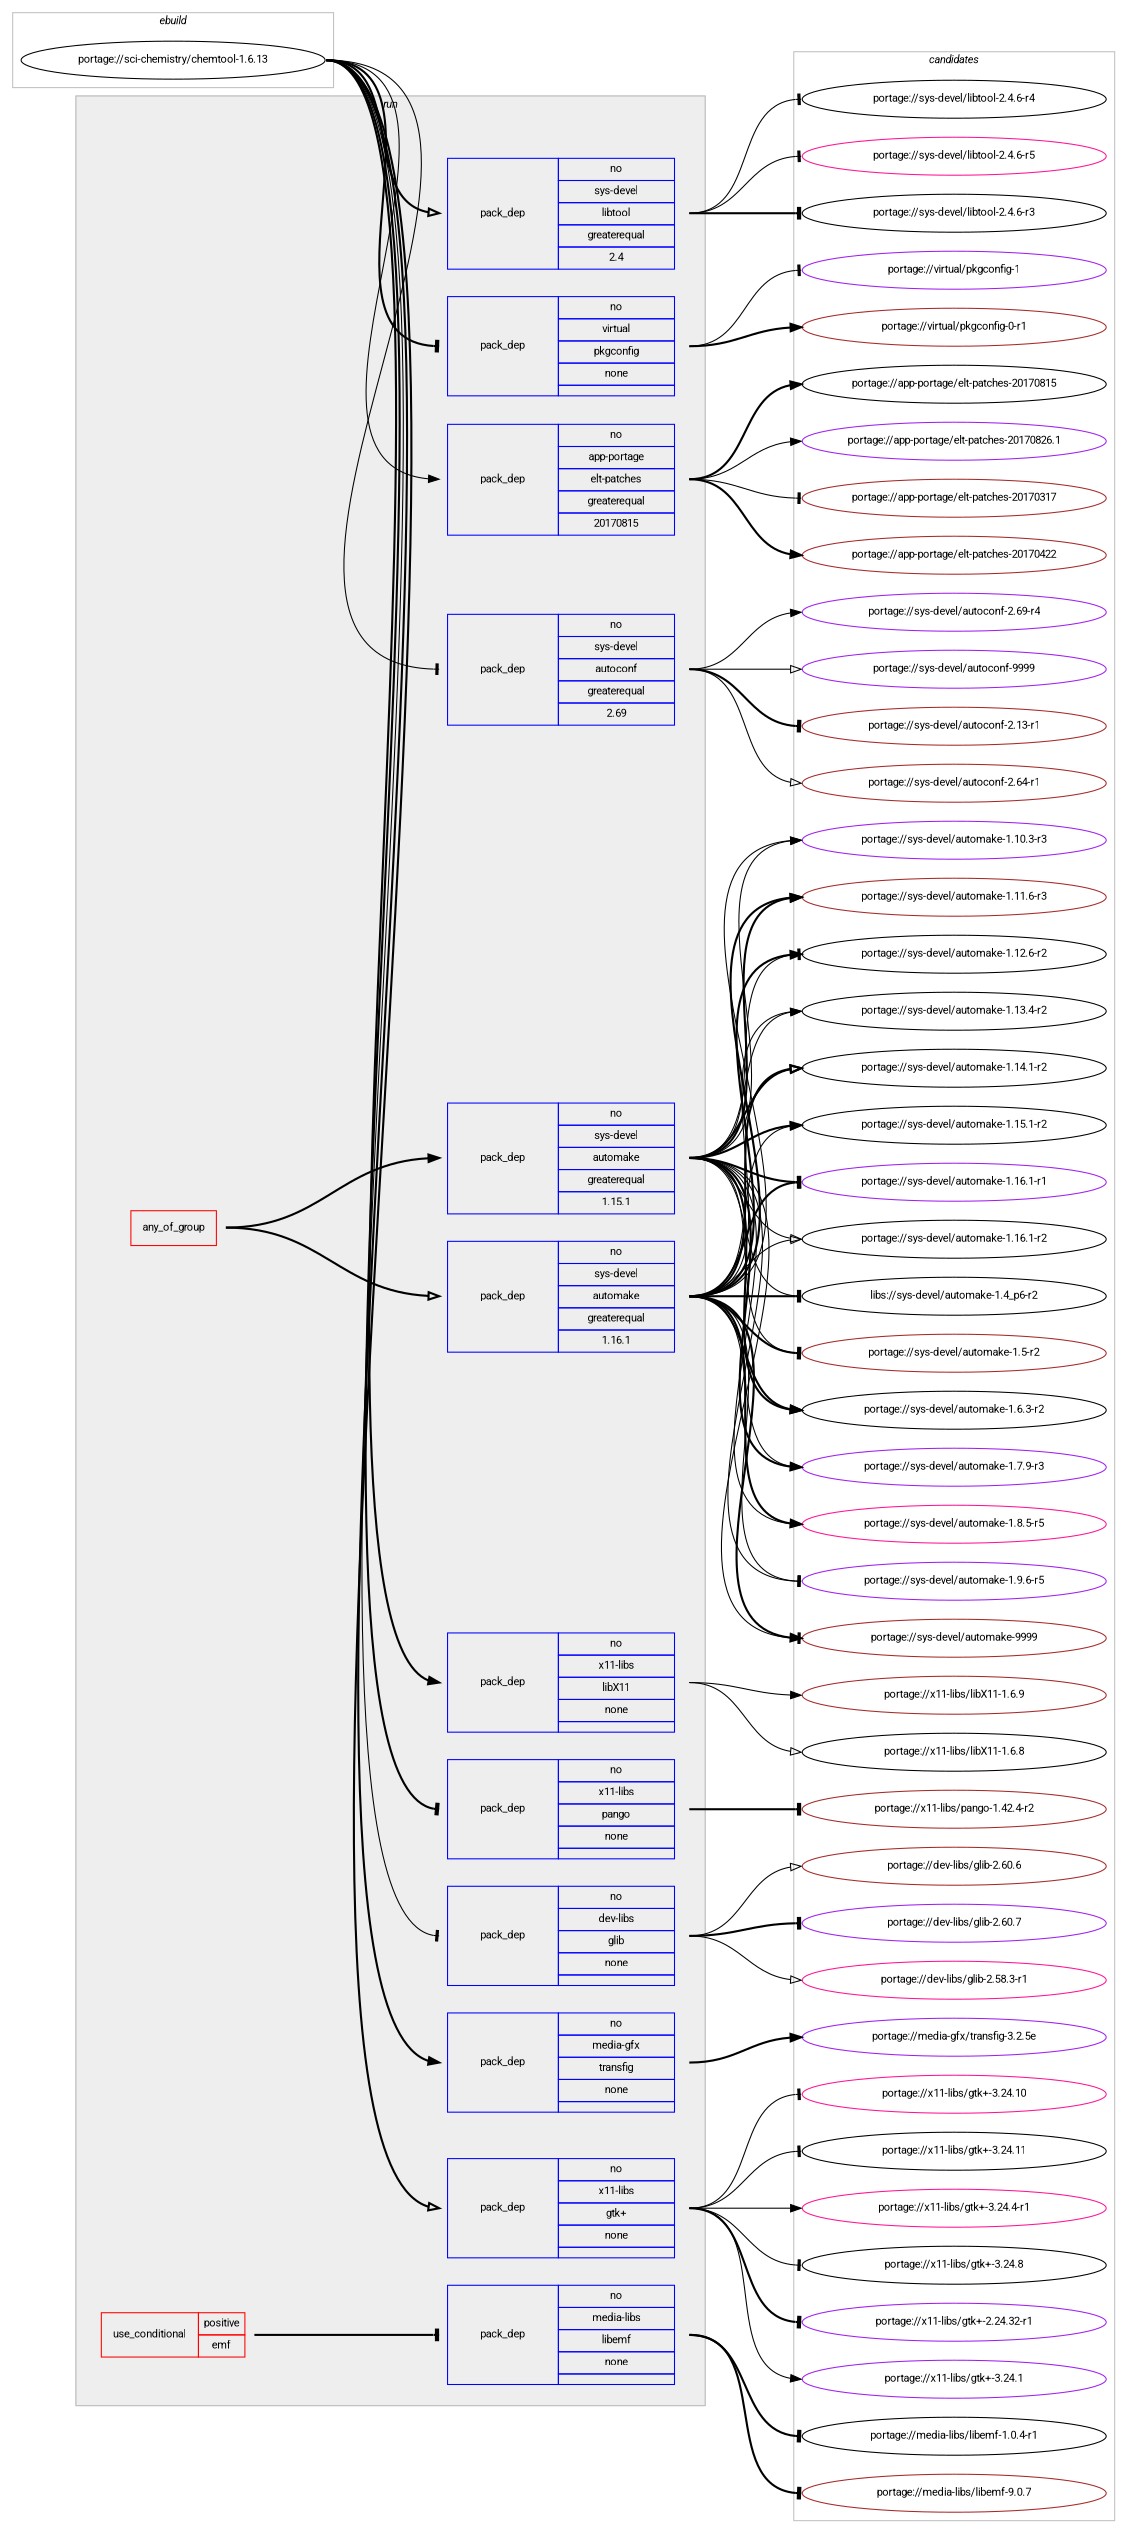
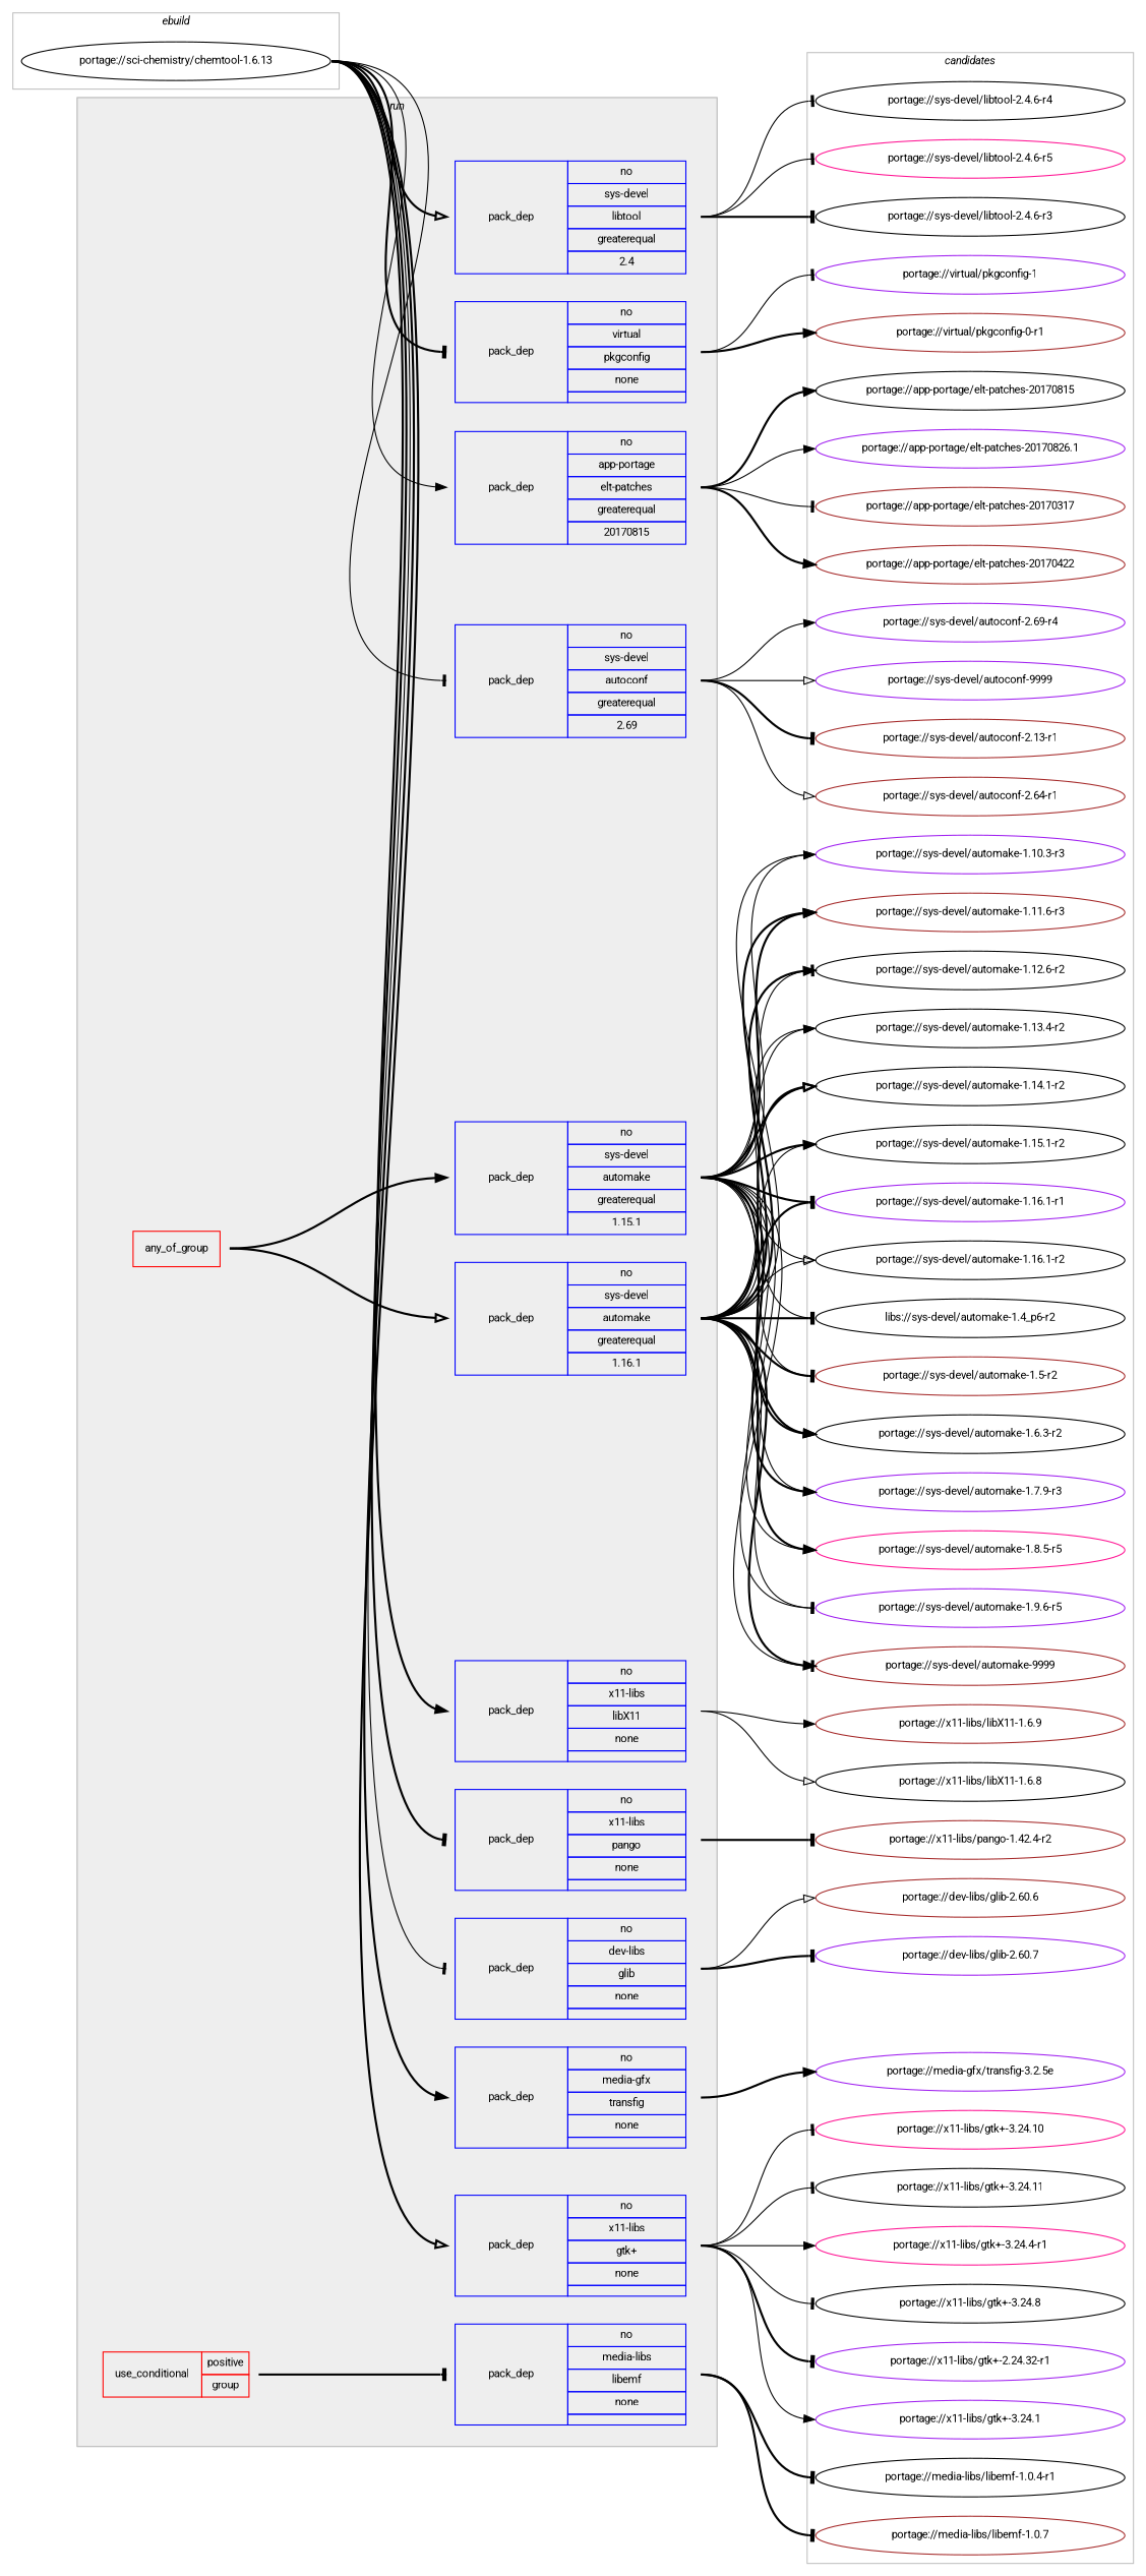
  digraph {
    compound=true
    concentrate=true
    fontname=Roboto
    fontsize=10
    newrank=true
    rankdir=LR
    ranksep=1.5
    node [color=black fontname=Roboto fontsize=10]
    edge [arrowhead=tee fontname=Roboto headport=w style=solid tailport=e weight=100]
    n1 [label="portage://sci-chemistry/chemtool-1.6.13" width=4]
    n2 [color=blue label=<<TABLE BORDER="0" CELLBORDER="1" CELLSPACING="0" CELLPADDING="4" WIDTH="220"><TR><TD ROWSPAN="6" CELLPADDING="30">pack_dep</TD></TR><TR><TD WIDTH="110">no</TD></TR><TR><TD>sys-devel</TD></TR><TR><TD>automake</TD></TR><TR><TD>greaterequal</TD></TR><TR><TD>1.16.1</TD></TR></TABLE>> shape=none]
    n3 [color=blue label=<<TABLE BORDER="0" CELLBORDER="1" CELLSPACING="0" CELLPADDING="4" WIDTH="220"><TR><TD ROWSPAN="6" CELLPADDING="30">pack_dep</TD></TR><TR><TD WIDTH="110">no</TD></TR><TR><TD>sys-devel</TD></TR><TR><TD>automake</TD></TR><TR><TD>greaterequal</TD></TR><TR><TD>1.15.1</TD></TR></TABLE>> shape=none]
    n4 [color=red label=<<TABLE BORDER="0" CELLBORDER="1" CELLSPACING="0" CELLPADDING="4"><TR><TD CELLPADDING="10">any_of_group</TD></TR></TABLE>> shape=none]
    n5 [color=blue label=<<TABLE BORDER="0" CELLBORDER="1" CELLSPACING="0" CELLPADDING="4" WIDTH="220"><TR><TD ROWSPAN="6" CELLPADDING="30">pack_dep</TD></TR><TR><TD WIDTH="110">no</TD></TR><TR><TD>app-portage</TD></TR><TR><TD>elt-patches</TD></TR><TR><TD>greaterequal</TD></TR><TR><TD>20170815</TD></TR></TABLE>> shape=none]
    n6 [color=blue label=<<TABLE BORDER="0" CELLBORDER="1" CELLSPACING="0" CELLPADDING="4" WIDTH="220"><TR><TD ROWSPAN="6" CELLPADDING="30">pack_dep</TD></TR><TR><TD WIDTH="110">no</TD></TR><TR><TD>sys-devel</TD></TR><TR><TD>autoconf</TD></TR><TR><TD>greaterequal</TD></TR><TR><TD>2.69</TD></TR></TABLE>> shape=none]
    n7 [color=blue label=<<TABLE BORDER="0" CELLBORDER="1" CELLSPACING="0" CELLPADDING="4" WIDTH="220"><TR><TD ROWSPAN="6" CELLPADDING="30">pack_dep</TD></TR><TR><TD WIDTH="110">no</TD></TR><TR><TD>sys-devel</TD></TR><TR><TD>libtool</TD></TR><TR><TD>greaterequal</TD></TR><TR><TD>2.4</TD></TR></TABLE>> shape=none]
    n8 [color=blue label=<<TABLE BORDER="0" CELLBORDER="1" CELLSPACING="0" CELLPADDING="4" WIDTH="220"><TR><TD ROWSPAN="6" CELLPADDING="30">pack_dep</TD></TR><TR><TD WIDTH="110">no</TD></TR><TR><TD>virtual</TD></TR><TR><TD>pkgconfig</TD></TR><TR><TD>none</TD></TR><TR><TD></TD></TR></TABLE>> shape=none]
    n9 [color=blue label=<<TABLE BORDER="0" CELLBORDER="1" CELLSPACING="0" CELLPADDING="4" WIDTH="220"><TR><TD ROWSPAN="6" CELLPADDING="30">pack_dep</TD></TR><TR><TD WIDTH="110">no</TD></TR><TR><TD>media-libs</TD></TR><TR><TD>libemf</TD></TR><TR><TD>none</TD></TR><TR><TD></TD></TR></TABLE>> shape=none]
-   n10 [color=red label=<<TABLE BORDER="0" CELLBORDER="1" CELLSPACING="0" CELLPADDING="4"><TR><TD ROWSPAN="3" CELLPADDING="10">use_conditional</TD></TR><TR><TD>positive</TD></TR><TR><TD>emf</TD></TR></TABLE>> shape=none]
+   n10 [color=red label=<<TABLE BORDER="0" CELLBORDER="1" CELLSPACING="0" CELLPADDING="4"><TR><TD ROWSPAN="3" CELLPADDING="10">use_conditional</TD></TR><TR><TD>positive</TD></TR><TR><TD>group</TD></TR></TABLE>> shape=none]
    n11 [color=blue label=<<TABLE BORDER="0" CELLBORDER="1" CELLSPACING="0" CELLPADDING="4" WIDTH="220"><TR><TD ROWSPAN="6" CELLPADDING="30">pack_dep</TD></TR><TR><TD WIDTH="110">no</TD></TR><TR><TD>dev-libs</TD></TR><TR><TD>glib</TD></TR><TR><TD>none</TD></TR><TR><TD></TD></TR></TABLE>> shape=none]
    n12 [color=blue label=<<TABLE BORDER="0" CELLBORDER="1" CELLSPACING="0" CELLPADDING="4" WIDTH="220"><TR><TD ROWSPAN="6" CELLPADDING="30">pack_dep</TD></TR><TR><TD WIDTH="110">no</TD></TR><TR><TD>media-gfx</TD></TR><TR><TD>transfig</TD></TR><TR><TD>none</TD></TR><TR><TD></TD></TR></TABLE>> shape=none]
    n13 [color=blue label=<<TABLE BORDER="0" CELLBORDER="1" CELLSPACING="0" CELLPADDING="4" WIDTH="220"><TR><TD ROWSPAN="6" CELLPADDING="30">pack_dep</TD></TR><TR><TD WIDTH="110">no</TD></TR><TR><TD>x11-libs</TD></TR><TR><TD>gtk+</TD></TR><TR><TD>none</TD></TR><TR><TD></TD></TR></TABLE>> shape=none]
    n14 [color=blue label=<<TABLE BORDER="0" CELLBORDER="1" CELLSPACING="0" CELLPADDING="4" WIDTH="220"><TR><TD ROWSPAN="6" CELLPADDING="30">pack_dep</TD></TR><TR><TD WIDTH="110">no</TD></TR><TR><TD>x11-libs</TD></TR><TR><TD>libX11</TD></TR><TR><TD>none</TD></TR><TR><TD></TD></TR></TABLE>> shape=none]
    n15 [color=blue label=<<TABLE BORDER="0" CELLBORDER="1" CELLSPACING="0" CELLPADDING="4" WIDTH="220"><TR><TD ROWSPAN="6" CELLPADDING="30">pack_dep</TD></TR><TR><TD WIDTH="110">no</TD></TR><TR><TD>x11-libs</TD></TR><TR><TD>pango</TD></TR><TR><TD>none</TD></TR><TR><TD></TD></TR></TABLE>> shape=none]
    n16 [color=purple label="portage://sys-devel/automake-1.10.3-r3" width=4]
    n17 [color=brown label="portage://sys-devel/automake-1.11.6-r3" width=4]
    n18 [label="portage://sys-devel/automake-1.12.6-r2" width=4]
    n19 [label="portage://sys-devel/automake-1.13.4-r2" width=4]
    n20 [label="portage://sys-devel/automake-1.14.1-r2" width=4]
    n21 [label="portage://sys-devel/automake-1.15.1-r2" width=4]
    n22 [color=purple label="portage://sys-devel/automake-1.16.1-r1" width=4]
    n23 [label="portage://sys-devel/automake-1.16.1-r2" width=4]
    n24 [label="libs://sys-devel/automake-1.4_p6-r2" width=4]
    n25 [color=brown label="portage://sys-devel/automake-1.5-r2" width=4]
    n26 [label="portage://sys-devel/automake-1.6.3-r2" width=4]
    n27 [color=purple label="portage://sys-devel/automake-1.7.9-r3" width=4]
    n28 [color=deeppink label="portage://sys-devel/automake-1.8.5-r5" width=4]
    n29 [color=purple label="portage://sys-devel/automake-1.9.6-r5" width=4]
    n30 [color=brown label="portage://sys-devel/automake-9999" width=4]
    n31 [color=brown label="portage://app-portage/elt-patches-20170317" width=4]
    n32 [color=brown label="portage://app-portage/elt-patches-20170422" width=4]
    n33 [label="portage://app-portage/elt-patches-20170815" width=4]
    n34 [color=purple label="portage://app-portage/elt-patches-20170826.1" width=4]
    n35 [color=brown label="portage://sys-devel/autoconf-2.13-r1" width=4]
    n36 [color=brown label="portage://sys-devel/autoconf-2.64-r1" width=4]
    n37 [color=purple label="portage://sys-devel/autoconf-2.69-r4" width=4]
    n38 [color=purple label="portage://sys-devel/autoconf-9999" width=4]
    n39 [label="portage://sys-devel/libtool-2.4.6-r3" width=4]
    n40 [label="portage://sys-devel/libtool-2.4.6-r4" width=4]
    n41 [color=deeppink label="portage://sys-devel/libtool-2.4.6-r5" width=4]
    n42 [color=brown label="portage://virtual/pkgconfig-0-r1" width=4]
    n43 [color=purple label="portage://virtual/pkgconfig-1" width=4]
    n44 [label="portage://media-libs/libemf-1.0.4-r1" width=4]
-   n45 [color=brown label="portage://media-libs/libemf-9.0.7" width=4]
-   n46 [color=deeppink label="portage://dev-libs/glib-2.58.3-r1" width=4]
+   n45 [color=brown label="portage://media-libs/libemf-1.0.7" width=4]
    n47 [color=brown label="portage://dev-libs/glib-2.60.6" width=4]
    n48 [color=purple label="portage://dev-libs/glib-2.60.7" width=4]
    n49 [color=purple label="portage://media-gfx/transfig-3.2.5e" width=4]
    n50 [color=purple label="portage://x11-libs/gtk+-2.24.32-r1" width=4]
    n51 [color=purple label="portage://x11-libs/gtk+-3.24.1" width=4]
    n52 [color=deeppink label="portage://x11-libs/gtk+-3.24.10" width=4]
    n53 [label="portage://x11-libs/gtk+-3.24.11" width=4]
    n54 [color=deeppink label="portage://x11-libs/gtk+-3.24.4-r1" width=4]
    n55 [label="portage://x11-libs/gtk+-3.24.8" width=4]
    n56 [label="portage://x11-libs/libX11-1.6.8" width=4]
    n57 [color=brown label="portage://x11-libs/libX11-1.6.9" width=4]
    n58 [color=brown label="portage://x11-libs/pango-1.42.4-r2" width=4]
    subgraph cluster_1 {
      color=gray
      label=<<i>ebuild</i>>
      rank=same
      n1
    }
    subgraph cluster_2 {
      color=gray
      label=<<i>dependencies</i>>
      subgraph cluster_3 {
        color=gray
        fillcolor="#eeeeee"
        label=<<i>compile</i>>
        style=filled
        subgraph sub_4 {
          color=gray
          fillcolor="#eeeeee"
          label=<<i>compile</i>>
          style=filled
          n4
          subgraph sub_5 {
            color=gray
            fillcolor="#eeeeee"
            label=<<i>compile</i>>
            style=filled
            n2
          }
          subgraph sub_6 {
            color=gray
            fillcolor="#eeeeee"
            label=<<i>compile</i>>
            style=filled
            n3
          }
        }
        subgraph sub_7 {
          color=gray
          fillcolor="#eeeeee"
          label=<<i>compile</i>>
          style=filled
          n5
        }
        subgraph sub_8 {
          color=gray
          fillcolor="#eeeeee"
          label=<<i>compile</i>>
          style=filled
          n6
        }
        subgraph sub_9 {
          color=gray
          fillcolor="#eeeeee"
          label=<<i>compile</i>>
          style=filled
          n7
        }
        subgraph sub_10 {
          color=gray
          fillcolor="#eeeeee"
          label=<<i>compile</i>>
          style=filled
          n8
        }
      }
      subgraph cluster_11 {
        color=gray
        fillcolor="#eeeeee"
        label=<<i>compile and run</i>>
        style=filled
        subgraph sub_12 {
          color=gray
          fillcolor="#eeeeee"
          label=<<i>compile and run</i>>
          style=filled
          n10
          subgraph sub_13 {
            color=gray
            fillcolor="#eeeeee"
            label=<<i>compile and run</i>>
            style=filled
            n9
          }
        }
        subgraph sub_14 {
          color=gray
          fillcolor="#eeeeee"
          label=<<i>compile and run</i>>
          style=filled
          n11
        }
        subgraph sub_15 {
          color=gray
          fillcolor="#eeeeee"
          label=<<i>compile and run</i>>
          style=filled
          n12
        }
        subgraph sub_16 {
          color=gray
          fillcolor="#eeeeee"
          label=<<i>compile and run</i>>
          style=filled
          n13
        }
        subgraph sub_17 {
          color=gray
          fillcolor="#eeeeee"
          label=<<i>compile and run</i>>
          style=filled
          n14
        }
        subgraph sub_18 {
          color=gray
          fillcolor="#eeeeee"
          label=<<i>compile and run</i>>
          style=filled
          n15
        }
      }
      subgraph cluster_19 {
        color=gray
        fillcolor="#eeeeee"
        label=<<i>run</i>>
        style=filled
      }
    }
    subgraph cluster_20 {
      color=gray
      label=<<i>candidates</i>>
      rank=same
      subgraph sub_21 {
        color=black
        label=<<i>candidates</i>>
        nodesep=1
        rank=same
        n16
        n17
        n18
        n19
        n20
        n21
        n22
        n23
        n24
        n25
        n26
        n27
        n28
        n29
        n30
      }
      subgraph sub_22 {
        color=black
        label=<<i>candidates</i>>
        nodesep=1
        rank=same
        n16
        n17
        n18
        n19
        n20
        n21
        n22
        n23
        n24
        n25
        n26
        n27
        n28
        n29
        n30
      }
      subgraph sub_23 {
        color=black
        label=<<i>candidates</i>>
        nodesep=1
        rank=same
        n31
        n32
        n33
        n34
      }
      subgraph sub_24 {
        color=black
        label=<<i>candidates</i>>
        nodesep=1
        rank=same
        n35
        n36
        n37
        n38
      }
      subgraph sub_25 {
        color=black
        label=<<i>candidates</i>>
        nodesep=1
        rank=same
        n39
        n40
        n41
      }
      subgraph sub_26 {
        color=black
        label=<<i>candidates</i>>
        nodesep=1
        rank=same
        n42
        n43
      }
      subgraph sub_27 {
        color=black
        label=<<i>candidates</i>>
        nodesep=1
        rank=same
        n44
        n45
      }
      subgraph sub_28 {
        color=black
        label=<<i>candidates</i>>
        nodesep=1
        rank=same
-       n46
        n47
        n48
      }
      subgraph sub_29 {
        color=black
        label=<<i>candidates</i>>
        nodesep=1
        rank=same
        n49
      }
      subgraph sub_30 {
        color=black
        label=<<i>candidates</i>>
        nodesep=1
        rank=same
        n50
        n51
        n52
        n53
        n54
        n55
      }
      subgraph sub_31 {
        color=black
        label=<<i>candidates</i>>
        nodesep=1
        rank=same
        n56
        n57
      }
      subgraph sub_32 {
        color=black
        label=<<i>candidates</i>>
        nodesep=1
        rank=same
        n58
      }
    }
    n1 -> n5 [arrowhead=normal weight=20]
    n1 -> n6 [weight=20]
    n1 -> n7 [arrowhead=onormal style=bold weight=20]
    n1 -> n8 [style=bold weight=20]
    n1 -> n11 [weight=20]
    n1 -> n12 [arrowhead=normal style=bold weight=20]
    n1 -> n13 [arrowhead=onormal style=bold weight=20]
    n1 -> n14 [arrowhead=normal style=bold weight=20]
    n1 -> n15 [style=bold weight=20]
    n2 -> n16 [arrowhead=normal]
    n2 -> n17 [arrowhead=normal style=bold]
    n2 -> n18 [arrowhead=normal style=bold]
    n2 -> n19 [arrowhead=onormal]
    n2 -> n20 [arrowhead=onormal style=bold]
    n2 -> n21 [arrowhead=normal]
    n2 -> n22 [style=bold]
    n2 -> n23 [arrowhead=onormal]
    n2 -> n24 [style=bold]
    n2 -> n25 [style=bold]
    n2 -> n26 [arrowhead=normal style=bold]
    n2 -> n27 [arrowhead=normal]
    n2 -> n28 [arrowhead=normal style=bold]
    n2 -> n29
    n2 -> n30 [arrowhead=normal style=bold]
    n3 -> n16 [arrowhead=onormal]
    n3 -> n17 [arrowhead=onormal style=bold]
    n3 -> n18
    n3 -> n19 [arrowhead=normal]
    n3 -> n20 [arrowhead=onormal style=bold]
    n3 -> n21 [arrowhead=normal style=bold]
    n3 -> n22 [style=bold]
    n3 -> n23 [arrowhead=onormal]
    n3 -> n24
    n3 -> n25
    n3 -> n26 [arrowhead=onormal style=bold]
    n3 -> n27 [arrowhead=normal style=bold]
    n3 -> n28 [arrowhead=onormal]
    n3 -> n29
    n3 -> n30
    n4 -> n2 [arrowhead=onormal style=bold weight=20]
    n4 -> n3 [arrowhead=normal style=bold weight=20]
    n5 -> n31
    n5 -> n32 [arrowhead=normal style=bold]
    n5 -> n33 [arrowhead=normal style=bold]
    n5 -> n34 [arrowhead=normal]
    n6 -> n35 [style=bold]
    n6 -> n36 [arrowhead=onormal]
    n6 -> n37 [arrowhead=normal]
    n6 -> n38 [arrowhead=onormal]
    n7 -> n39 [style=bold]
    n7 -> n40
    n7 -> n41
    n8 -> n42 [arrowhead=normal style=bold]
    n8 -> n43
    n9 -> n44 [style=bold]
    n9 -> n45 [style=bold]
    n10 -> n9 [style=bold weight=20]
-   n11 -> n46 [arrowhead=onormal]
    n11 -> n47 [arrowhead=onormal]
    n11 -> n48 [style=bold]
    n12 -> n49 [arrowhead=normal style=bold]
    n13 -> n50 [style=bold]
    n13 -> n51 [arrowhead=normal]
    n13 -> n52
    n13 -> n53
    n13 -> n54 [arrowhead=normal]
    n13 -> n55
    n14 -> n56 [arrowhead=onormal]
    n14 -> n57 [arrowhead=normal]
    n15 -> n58 [style=bold]
  }
